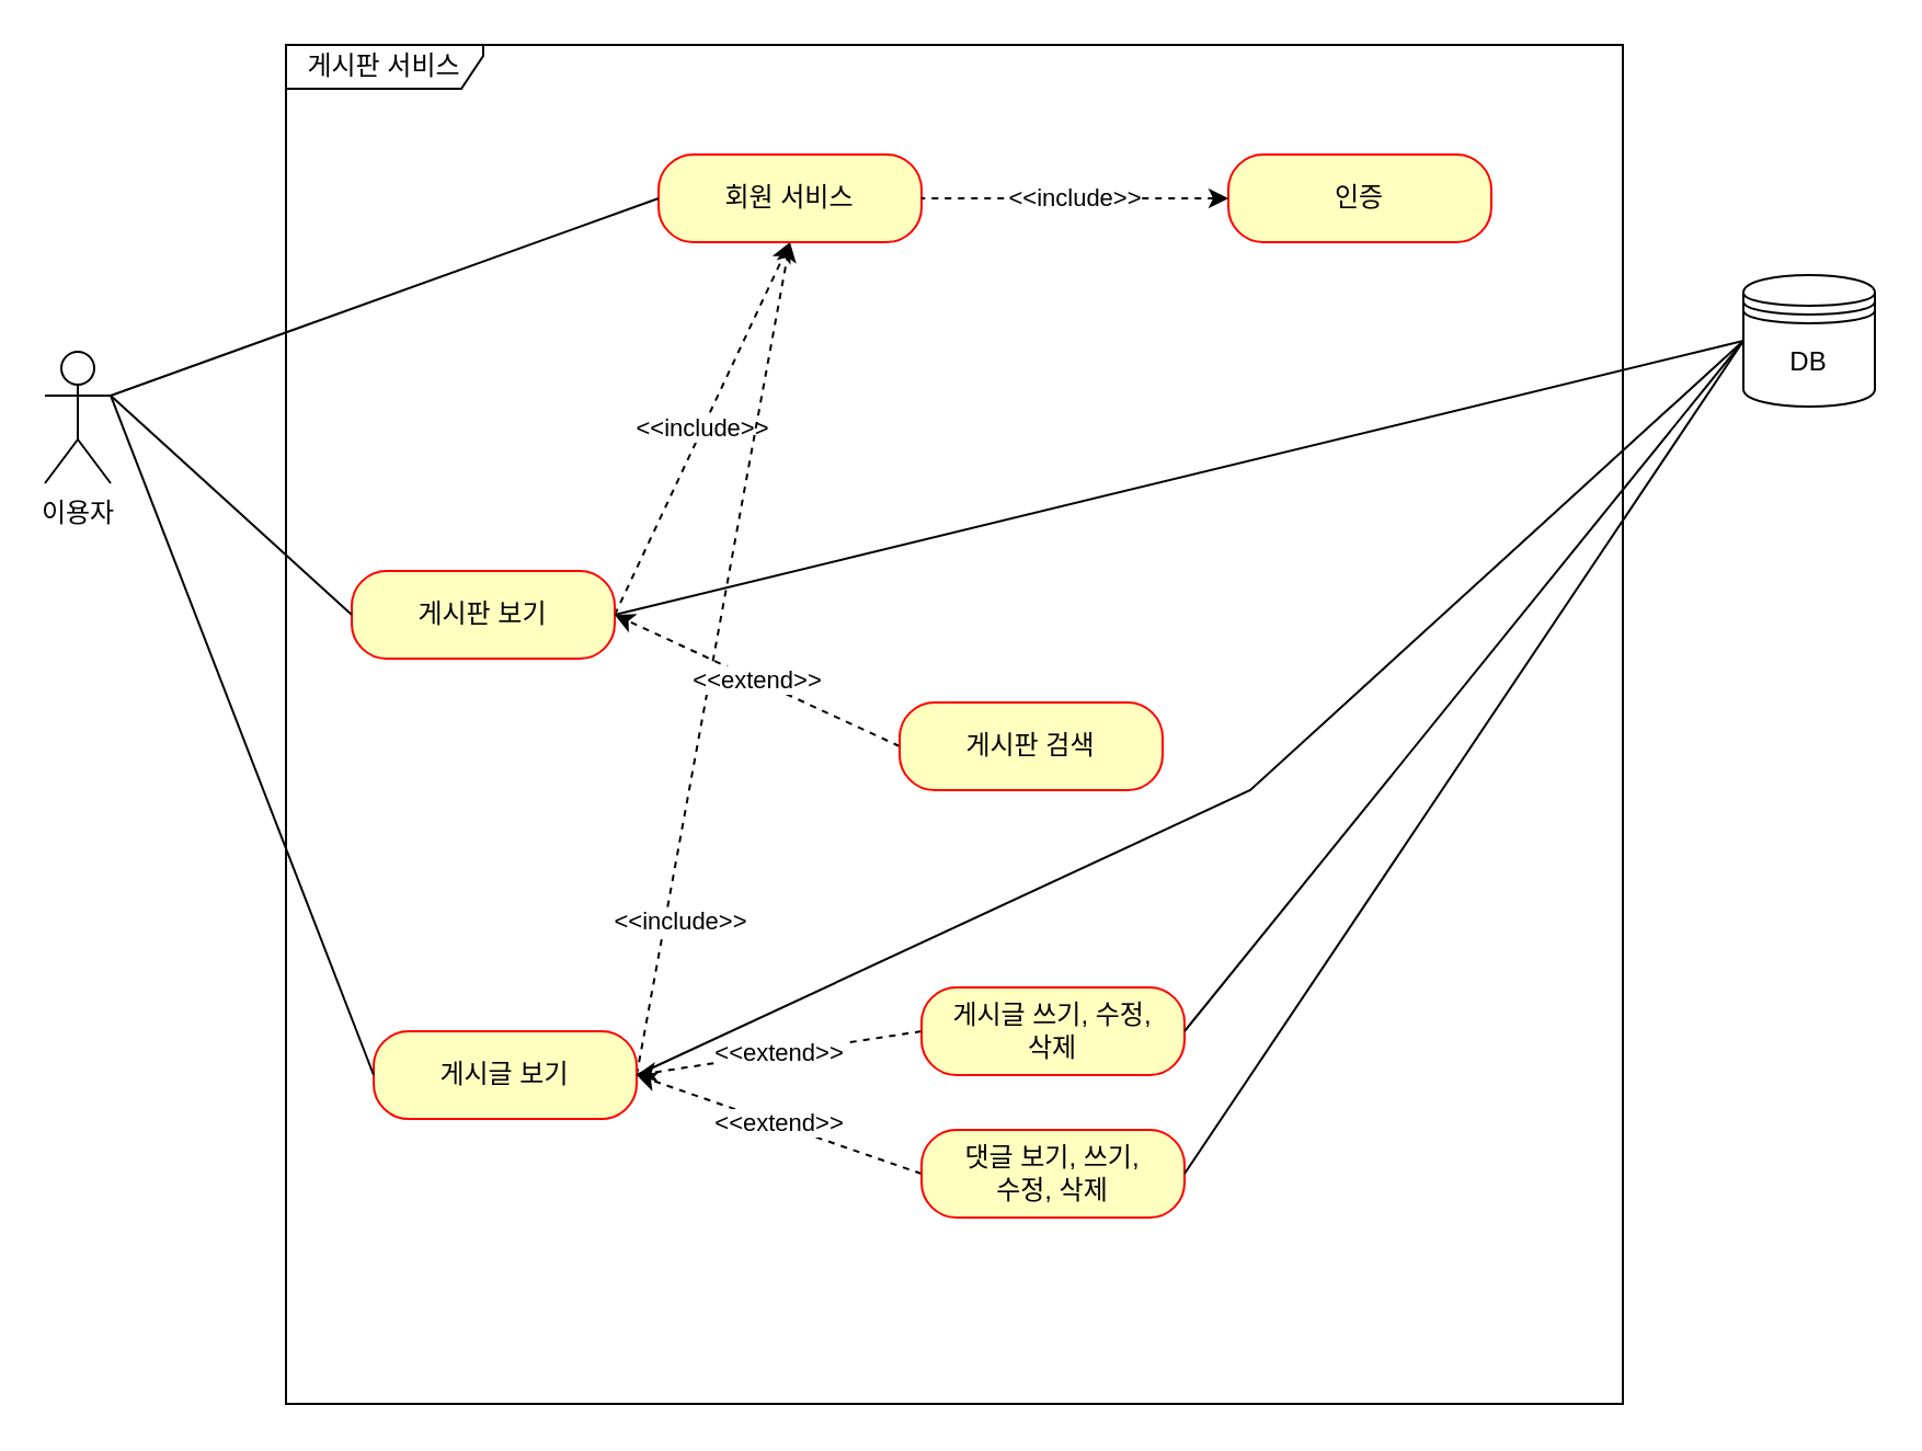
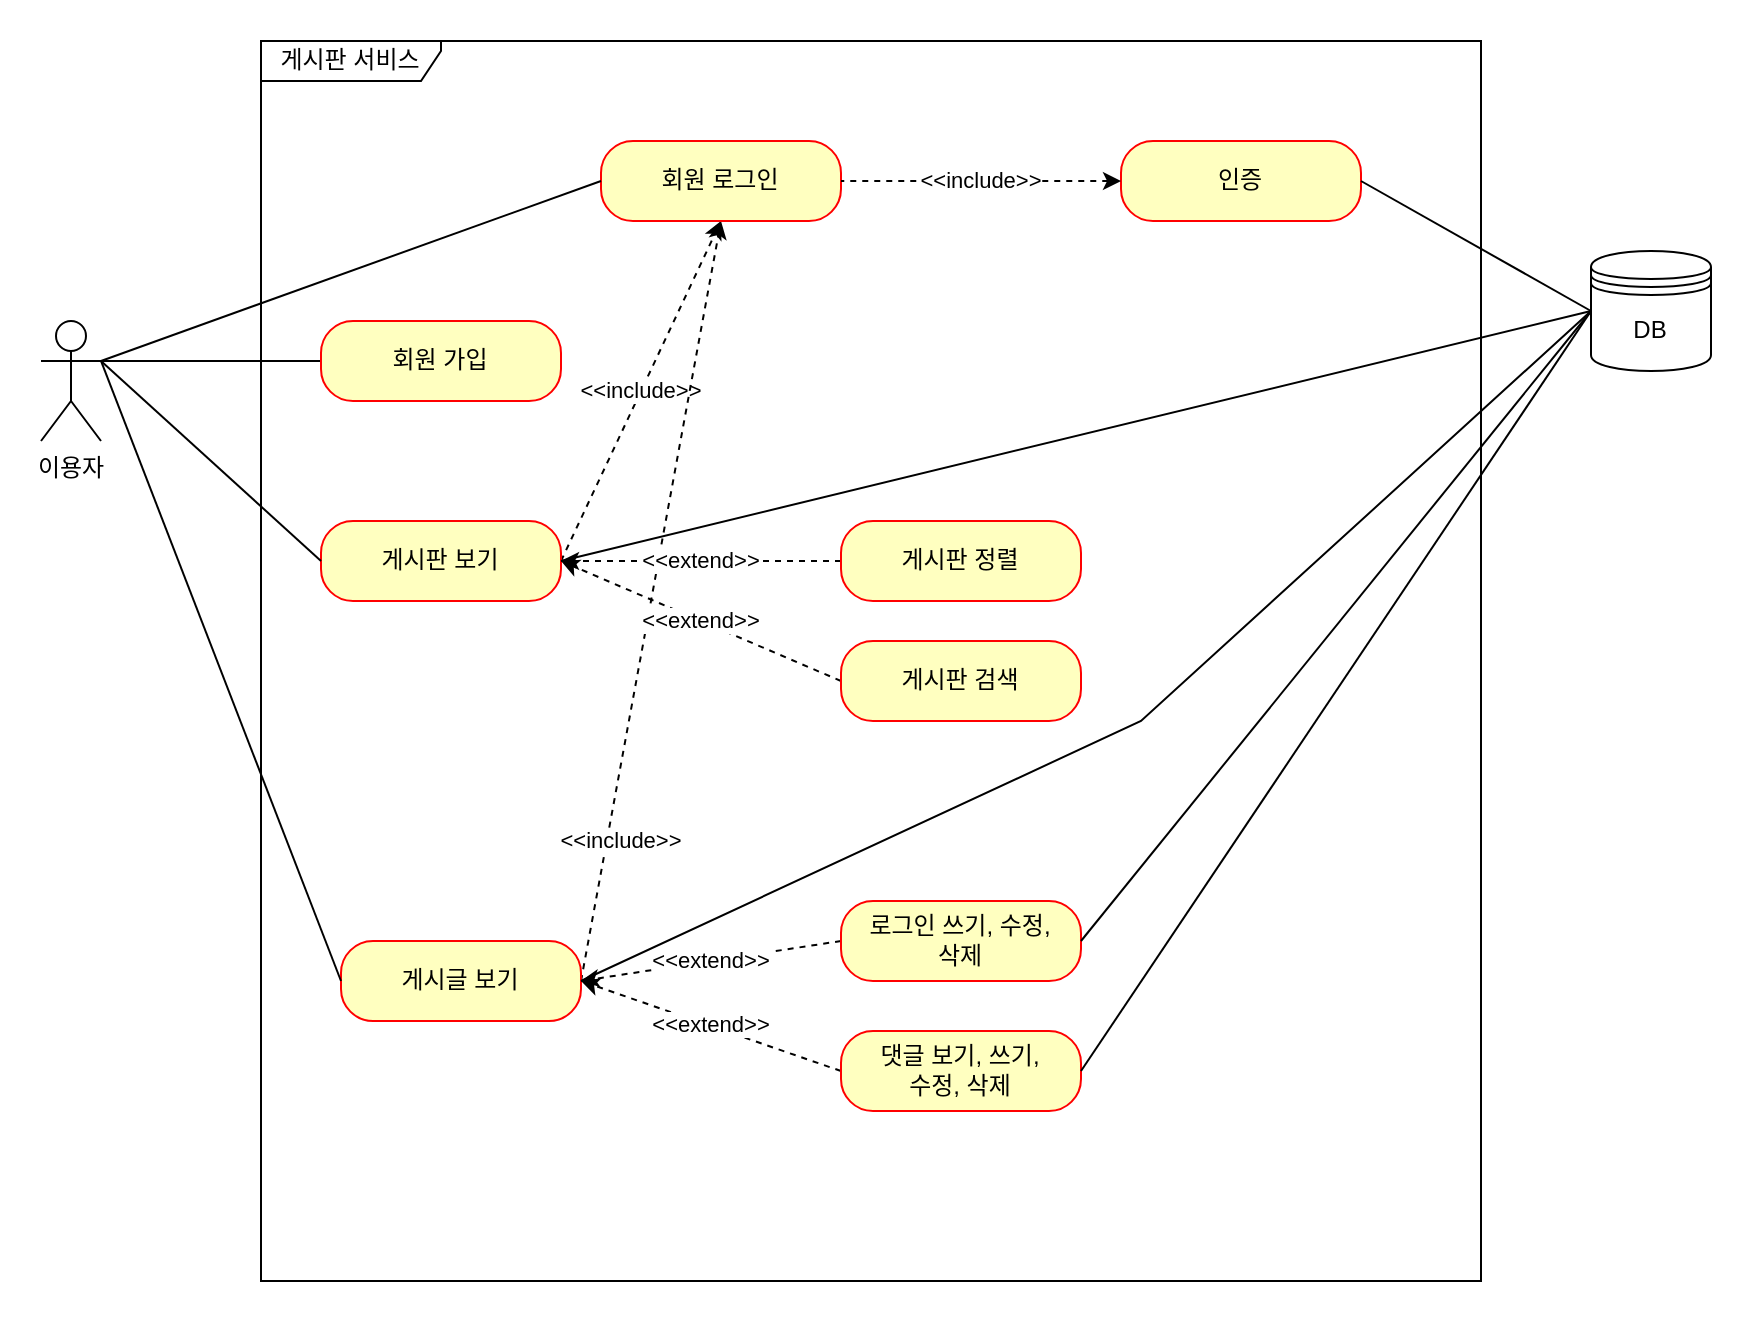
  <mxCell id="0" />
  <mxCell id="1" parent="0" />
  <mxCell id="2" value="이용자" style="shape=umlActor;verticalLabelPosition=bottom;verticalAlign=top;html=1;outlineConnect=0;" vertex="1" parent="1"><mxGeometry x="20" y="160" width="30" height="60" as="geometry" /></mxCell>
  <mxCell id="3" value="게시판 서비스" style="shape=umlFrame;whiteSpace=wrap;html=1;pointerEvents=0;width=90;height=20;" vertex="1" parent="1"><mxGeometry x="130" y="20" width="610" height="620" as="geometry" /></mxCell>
+ <mxCell id="4" style="rounded=0;orthogonalLoop=1;jettySize=auto;html=1;exitX=0;exitY=0.5;exitDx=0;exitDy=0;entryX=1;entryY=0.333;entryDx=0;entryDy=0;entryPerimeter=0;endArrow=none;endFill=0;" edge="1" parent="1" source="5" target="2"><mxGeometry relative="1" as="geometry" /></mxCell>
+ <mxCell id="5" value="회원 가입" style="rounded=1;whiteSpace=wrap;html=1;arcSize=40;fontColor=#000000;fillColor=#ffffc0;strokeColor=#ff0000;" vertex="1" parent="1"><mxGeometry x="160" y="160" width="120" height="40" as="geometry" /></mxCell>
  <mxCell id="6" value="&amp;lt;&amp;lt;include&amp;gt;&amp;gt;" style="rounded=0;orthogonalLoop=1;jettySize=auto;html=1;exitX=1;exitY=0.5;exitDx=0;exitDy=0;entryX=0.5;entryY=1;entryDx=0;entryDy=0;startArrow=none;startFill=0;dashed=1;" edge="1" parent="1" source="7" target="11"><mxGeometry relative="1" as="geometry" /></mxCell>
  <mxCell id="7" value="게시판 보기" style="rounded=1;whiteSpace=wrap;html=1;arcSize=40;fontColor=#000000;fillColor=#ffffc0;strokeColor=#ff0000;" vertex="1" parent="1"><mxGeometry x="160" y="260" width="120" height="40" as="geometry" /></mxCell>
  <mxCell id="8" style="rounded=0;orthogonalLoop=1;jettySize=auto;html=1;exitX=1;exitY=0.5;exitDx=0;exitDy=0;entryX=0.5;entryY=1;entryDx=0;entryDy=0;dashed=1;" edge="1" parent="1" source="10" target="11"><mxGeometry relative="1" as="geometry" /></mxCell>
  <mxCell id="9" value="&amp;lt;&amp;lt;include&amp;gt;&amp;gt;" style="edgeLabel;html=1;align=center;verticalAlign=middle;resizable=0;points=[];" vertex="1" connectable="0" parent="8"><mxGeometry x="-0.178" y="-1" relative="1" as="geometry"><mxPoint x="-10" y="86" as="offset" /></mxGeometry></mxCell>
  <mxCell id="10" value="게시글 보기" style="rounded=1;whiteSpace=wrap;html=1;arcSize=40;fontColor=#000000;fillColor=#ffffc0;strokeColor=#ff0000;" vertex="1" parent="1"><mxGeometry x="170" y="470" width="120" height="40" as="geometry" /></mxCell>
- <mxCell id="11" value="회원 서비스" style="rounded=1;whiteSpace=wrap;html=1;arcSize=40;fontColor=#000000;fillColor=#ffffc0;strokeColor=#ff0000;" vertex="1" parent="1"><mxGeometry x="300" y="70" width="120" height="40" as="geometry" /></mxCell>
+ <mxCell id="11" value="회원 로그인" style="rounded=1;whiteSpace=wrap;html=1;arcSize=40;fontColor=#000000;fillColor=#ffffc0;strokeColor=#ff0000;" vertex="1" parent="1"><mxGeometry x="300" y="70" width="120" height="40" as="geometry" /></mxCell>
  <mxCell id="12" value="인증" style="rounded=1;whiteSpace=wrap;html=1;arcSize=40;fontColor=#000000;fillColor=#ffffc0;strokeColor=#ff0000;" vertex="1" parent="1"><mxGeometry x="560" y="70" width="120" height="40" as="geometry" /></mxCell>
+ <mxCell id="13" value="&amp;lt;&amp;lt;extend&amp;gt;&amp;gt;" style="rounded=0;orthogonalLoop=1;jettySize=auto;html=1;exitX=0;exitY=0.5;exitDx=0;exitDy=0;entryX=1;entryY=0.5;entryDx=0;entryDy=0;dashed=1;" edge="1" parent="1" source="14" target="7"><mxGeometry relative="1" as="geometry" /></mxCell>
+ <mxCell id="14" value="게시판 정렬" style="rounded=1;whiteSpace=wrap;html=1;arcSize=40;fontColor=#000000;fillColor=#ffffc0;strokeColor=#ff0000;" vertex="1" parent="1"><mxGeometry x="420" y="260" width="120" height="40" as="geometry" /></mxCell>
  <mxCell id="15" value="&amp;lt;&amp;lt;extend&amp;gt;&amp;gt;" style="rounded=0;orthogonalLoop=1;jettySize=auto;html=1;exitX=0;exitY=0.5;exitDx=0;exitDy=0;dashed=1;" edge="1" parent="1" source="16"><mxGeometry relative="1" as="geometry"><mxPoint x="280" y="280" as="targetPoint" /></mxGeometry></mxCell>
- <mxCell id="16" value="게시판 검색" style="rounded=1;whiteSpace=wrap;html=1;arcSize=40;fontColor=#000000;fillColor=#ffffc0;strokeColor=#ff0000;" vertex="1" parent="1"><mxGeometry x="410" y="320" width="120" height="40" as="geometry" /></mxCell>
+ <mxCell id="16" value="게시판 검색" style="rounded=1;whiteSpace=wrap;html=1;arcSize=40;fontColor=#000000;fillColor=#ffffc0;strokeColor=#ff0000;" vertex="1" parent="1"><mxGeometry x="420" y="320" width="120" height="40" as="geometry" /></mxCell>
  <mxCell id="17" value="&amp;lt;&amp;lt;extend&amp;gt;&amp;gt;" style="rounded=0;orthogonalLoop=1;jettySize=auto;html=1;exitX=0;exitY=0.5;exitDx=0;exitDy=0;dashed=1;entryX=1;entryY=0.5;entryDx=0;entryDy=0;" edge="1" parent="1" source="18" target="10"><mxGeometry relative="1" as="geometry" /></mxCell>
- <mxCell id="18" value="게시글 쓰기, 수정, &lt;br&gt;삭제" style="rounded=1;whiteSpace=wrap;html=1;arcSize=40;fontColor=#000000;fillColor=#ffffc0;strokeColor=#ff0000;" vertex="1" parent="1"><mxGeometry x="420" y="450" width="120" height="40" as="geometry" /></mxCell>
+ <mxCell id="18" value="로그인 쓰기, 수정, &lt;br&gt;삭제" style="rounded=1;whiteSpace=wrap;html=1;arcSize=40;fontColor=#000000;fillColor=#ffffc0;strokeColor=#ff0000;" vertex="1" parent="1"><mxGeometry x="420" y="450" width="120" height="40" as="geometry" /></mxCell>
  <mxCell id="19" value="&amp;lt;&amp;lt;extend&amp;gt;&amp;gt;" style="rounded=0;orthogonalLoop=1;jettySize=auto;html=1;exitX=0;exitY=0.5;exitDx=0;exitDy=0;entryX=1;entryY=0.5;entryDx=0;entryDy=0;dashed=1;" edge="1" parent="1" source="20" target="10"><mxGeometry relative="1" as="geometry" /></mxCell>
  <mxCell id="20" value="댓글 보기, 쓰기, &lt;br&gt;수정, 삭제" style="rounded=1;whiteSpace=wrap;html=1;arcSize=40;fontColor=#000000;fillColor=#ffffc0;strokeColor=#ff0000;" vertex="1" parent="1"><mxGeometry x="420" y="515" width="120" height="40" as="geometry" /></mxCell>
  <mxCell id="21" style="rounded=0;orthogonalLoop=1;jettySize=auto;html=1;exitX=0;exitY=0.5;exitDx=0;exitDy=0;entryX=1;entryY=0.333;entryDx=0;entryDy=0;entryPerimeter=0;endArrow=none;endFill=0;" edge="1" parent="1" source="7" target="2"><mxGeometry relative="1" as="geometry"><mxPoint x="170" y="130" as="sourcePoint" /><mxPoint x="60" y="190" as="targetPoint" /></mxGeometry></mxCell>
  <mxCell id="22" style="rounded=0;orthogonalLoop=1;jettySize=auto;html=1;exitX=0;exitY=0.5;exitDx=0;exitDy=0;entryX=1;entryY=0.333;entryDx=0;entryDy=0;entryPerimeter=0;endArrow=none;endFill=0;" edge="1" parent="1" source="10" target="2"><mxGeometry relative="1" as="geometry"><mxPoint x="170" y="360" as="sourcePoint" /><mxPoint x="60" y="190" as="targetPoint" /></mxGeometry></mxCell>
  <mxCell id="23" style="rounded=0;orthogonalLoop=1;jettySize=auto;html=1;exitX=0;exitY=0.5;exitDx=0;exitDy=0;entryX=1;entryY=0.333;entryDx=0;entryDy=0;entryPerimeter=0;endArrow=none;endFill=0;" edge="1" parent="1" source="11" target="2"><mxGeometry relative="1" as="geometry"><mxPoint x="180" y="190" as="sourcePoint" /><mxPoint x="60" y="190" as="targetPoint" /></mxGeometry></mxCell>
  <mxCell id="24" value="&amp;lt;&amp;lt;include&amp;gt;&amp;gt;" style="rounded=0;orthogonalLoop=1;jettySize=auto;html=1;exitX=0;exitY=0.5;exitDx=0;exitDy=0;entryX=1;entryY=0.5;entryDx=0;entryDy=0;endArrow=none;endFill=0;dashed=1;startArrow=classic;startFill=1;" edge="1" parent="1" source="12" target="11"><mxGeometry relative="1" as="geometry"><mxPoint x="310" y="100" as="sourcePoint" /><mxPoint x="60" y="190" as="targetPoint" /></mxGeometry></mxCell>
  <mxCell id="25" value="DB" style="shape=datastore;whiteSpace=wrap;html=1;" vertex="1" parent="1"><mxGeometry x="795" y="125" width="60" height="60" as="geometry" /></mxCell>
+ <mxCell id="26" value="" style="rounded=0;orthogonalLoop=1;jettySize=auto;html=1;exitX=0;exitY=0.5;exitDx=0;exitDy=0;entryX=1;entryY=0.5;entryDx=0;entryDy=0;endArrow=none;endFill=0;startArrow=none;startFill=0;" edge="1" parent="1" source="25" target="12"><mxGeometry relative="1" as="geometry"><mxPoint x="570" y="100" as="sourcePoint" /><mxPoint x="430" y="100" as="targetPoint" /></mxGeometry></mxCell>
  <mxCell id="27" value="" style="rounded=0;orthogonalLoop=1;jettySize=auto;html=1;entryX=1;entryY=0.5;entryDx=0;entryDy=0;endArrow=none;endFill=0;startArrow=none;startFill=0;exitX=0;exitY=0.5;exitDx=0;exitDy=0;" edge="1" parent="1" source="25" target="7"><mxGeometry relative="1" as="geometry"><mxPoint x="880" y="210" as="sourcePoint" /><mxPoint x="690" y="100" as="targetPoint" /></mxGeometry></mxCell>
  <mxCell id="28" value="" style="rounded=0;orthogonalLoop=1;jettySize=auto;html=1;entryX=1;entryY=0.5;entryDx=0;entryDy=0;endArrow=none;endFill=0;startArrow=none;startFill=0;exitX=0;exitY=0.5;exitDx=0;exitDy=0;" edge="1" parent="1" source="25" target="10"><mxGeometry relative="1" as="geometry"><mxPoint x="890" y="170" as="sourcePoint" /><mxPoint x="290" y="290" as="targetPoint" /><Array as="points"><mxPoint x="570" y="360" /></Array></mxGeometry></mxCell>
  <mxCell id="29" value="" style="rounded=0;orthogonalLoop=1;jettySize=auto;html=1;entryX=1;entryY=0.5;entryDx=0;entryDy=0;endArrow=none;endFill=0;startArrow=none;startFill=0;exitX=0;exitY=0.5;exitDx=0;exitDy=0;" edge="1" parent="1" source="25" target="18"><mxGeometry relative="1" as="geometry"><mxPoint x="840" y="200" as="sourcePoint" /><mxPoint x="290" y="290" as="targetPoint" /></mxGeometry></mxCell>
  <mxCell id="30" value="" style="rounded=0;orthogonalLoop=1;jettySize=auto;html=1;entryX=1;entryY=0.5;entryDx=0;entryDy=0;endArrow=none;endFill=0;startArrow=none;startFill=0;exitX=0;exitY=0.5;exitDx=0;exitDy=0;" edge="1" parent="1" source="25" target="20"><mxGeometry relative="1" as="geometry"><mxPoint x="840" y="200" as="sourcePoint" /><mxPoint x="550" y="468" as="targetPoint" /></mxGeometry></mxCell>
